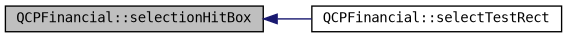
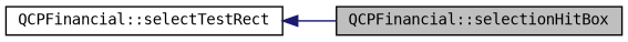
  digraph {
    rankdir=LR
    fontname="DejaVu Sans Mono"
    node [color=black fontname="DejaVu Sans Mono" fontsize=10 shape=record style=filled]
    n1 [fillcolor=grey75 fontcolor=black height=0.2 label="QCPFinancial::selectionHitBox" width=0.4]
    n2 [fillcolor=white height=0.2 label="QCPFinancial::selectTestRect" width=0.4]
-   n1 -> n2 [color=midnightblue dir=back fontname="DejaVu Sans Mono" fontsize=10 labelfontname=Helvetica labelfontsize=10 style=solid]
+   n2 -> n1 [color=midnightblue dir=back fontname="DejaVu Sans Mono" fontsize=10 labelfontname=Helvetica labelfontsize=10 style=solid]
  }
